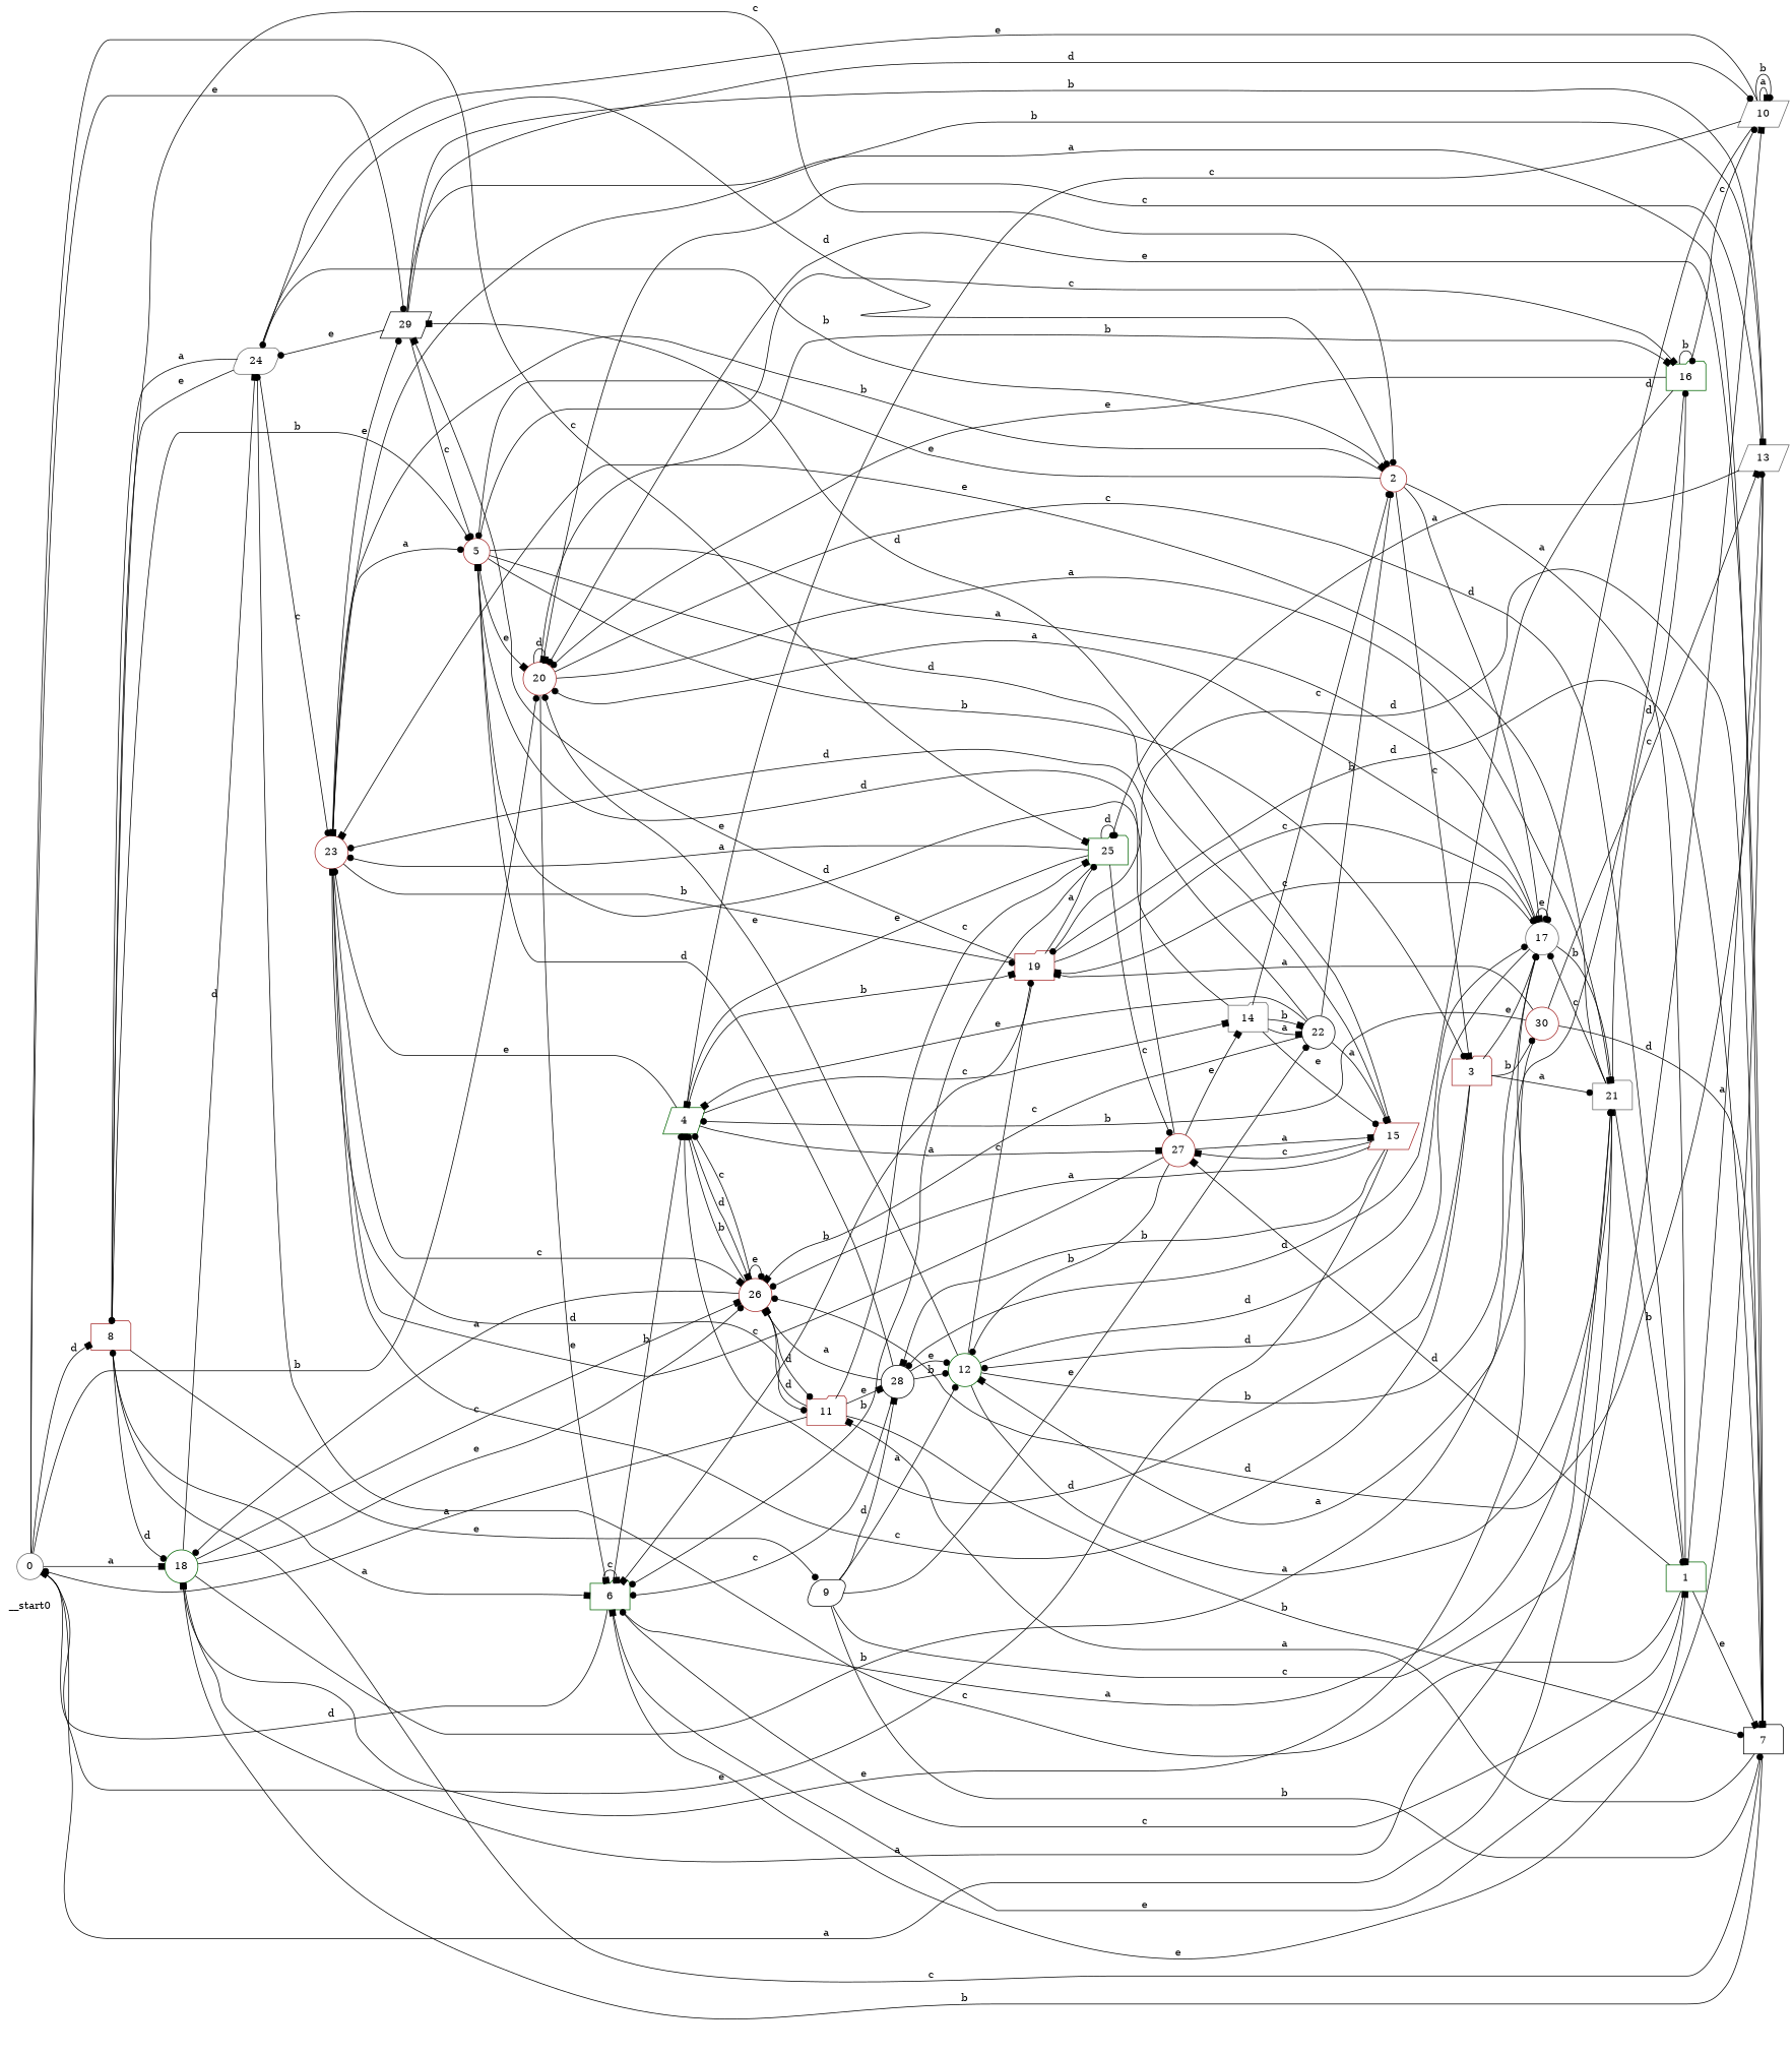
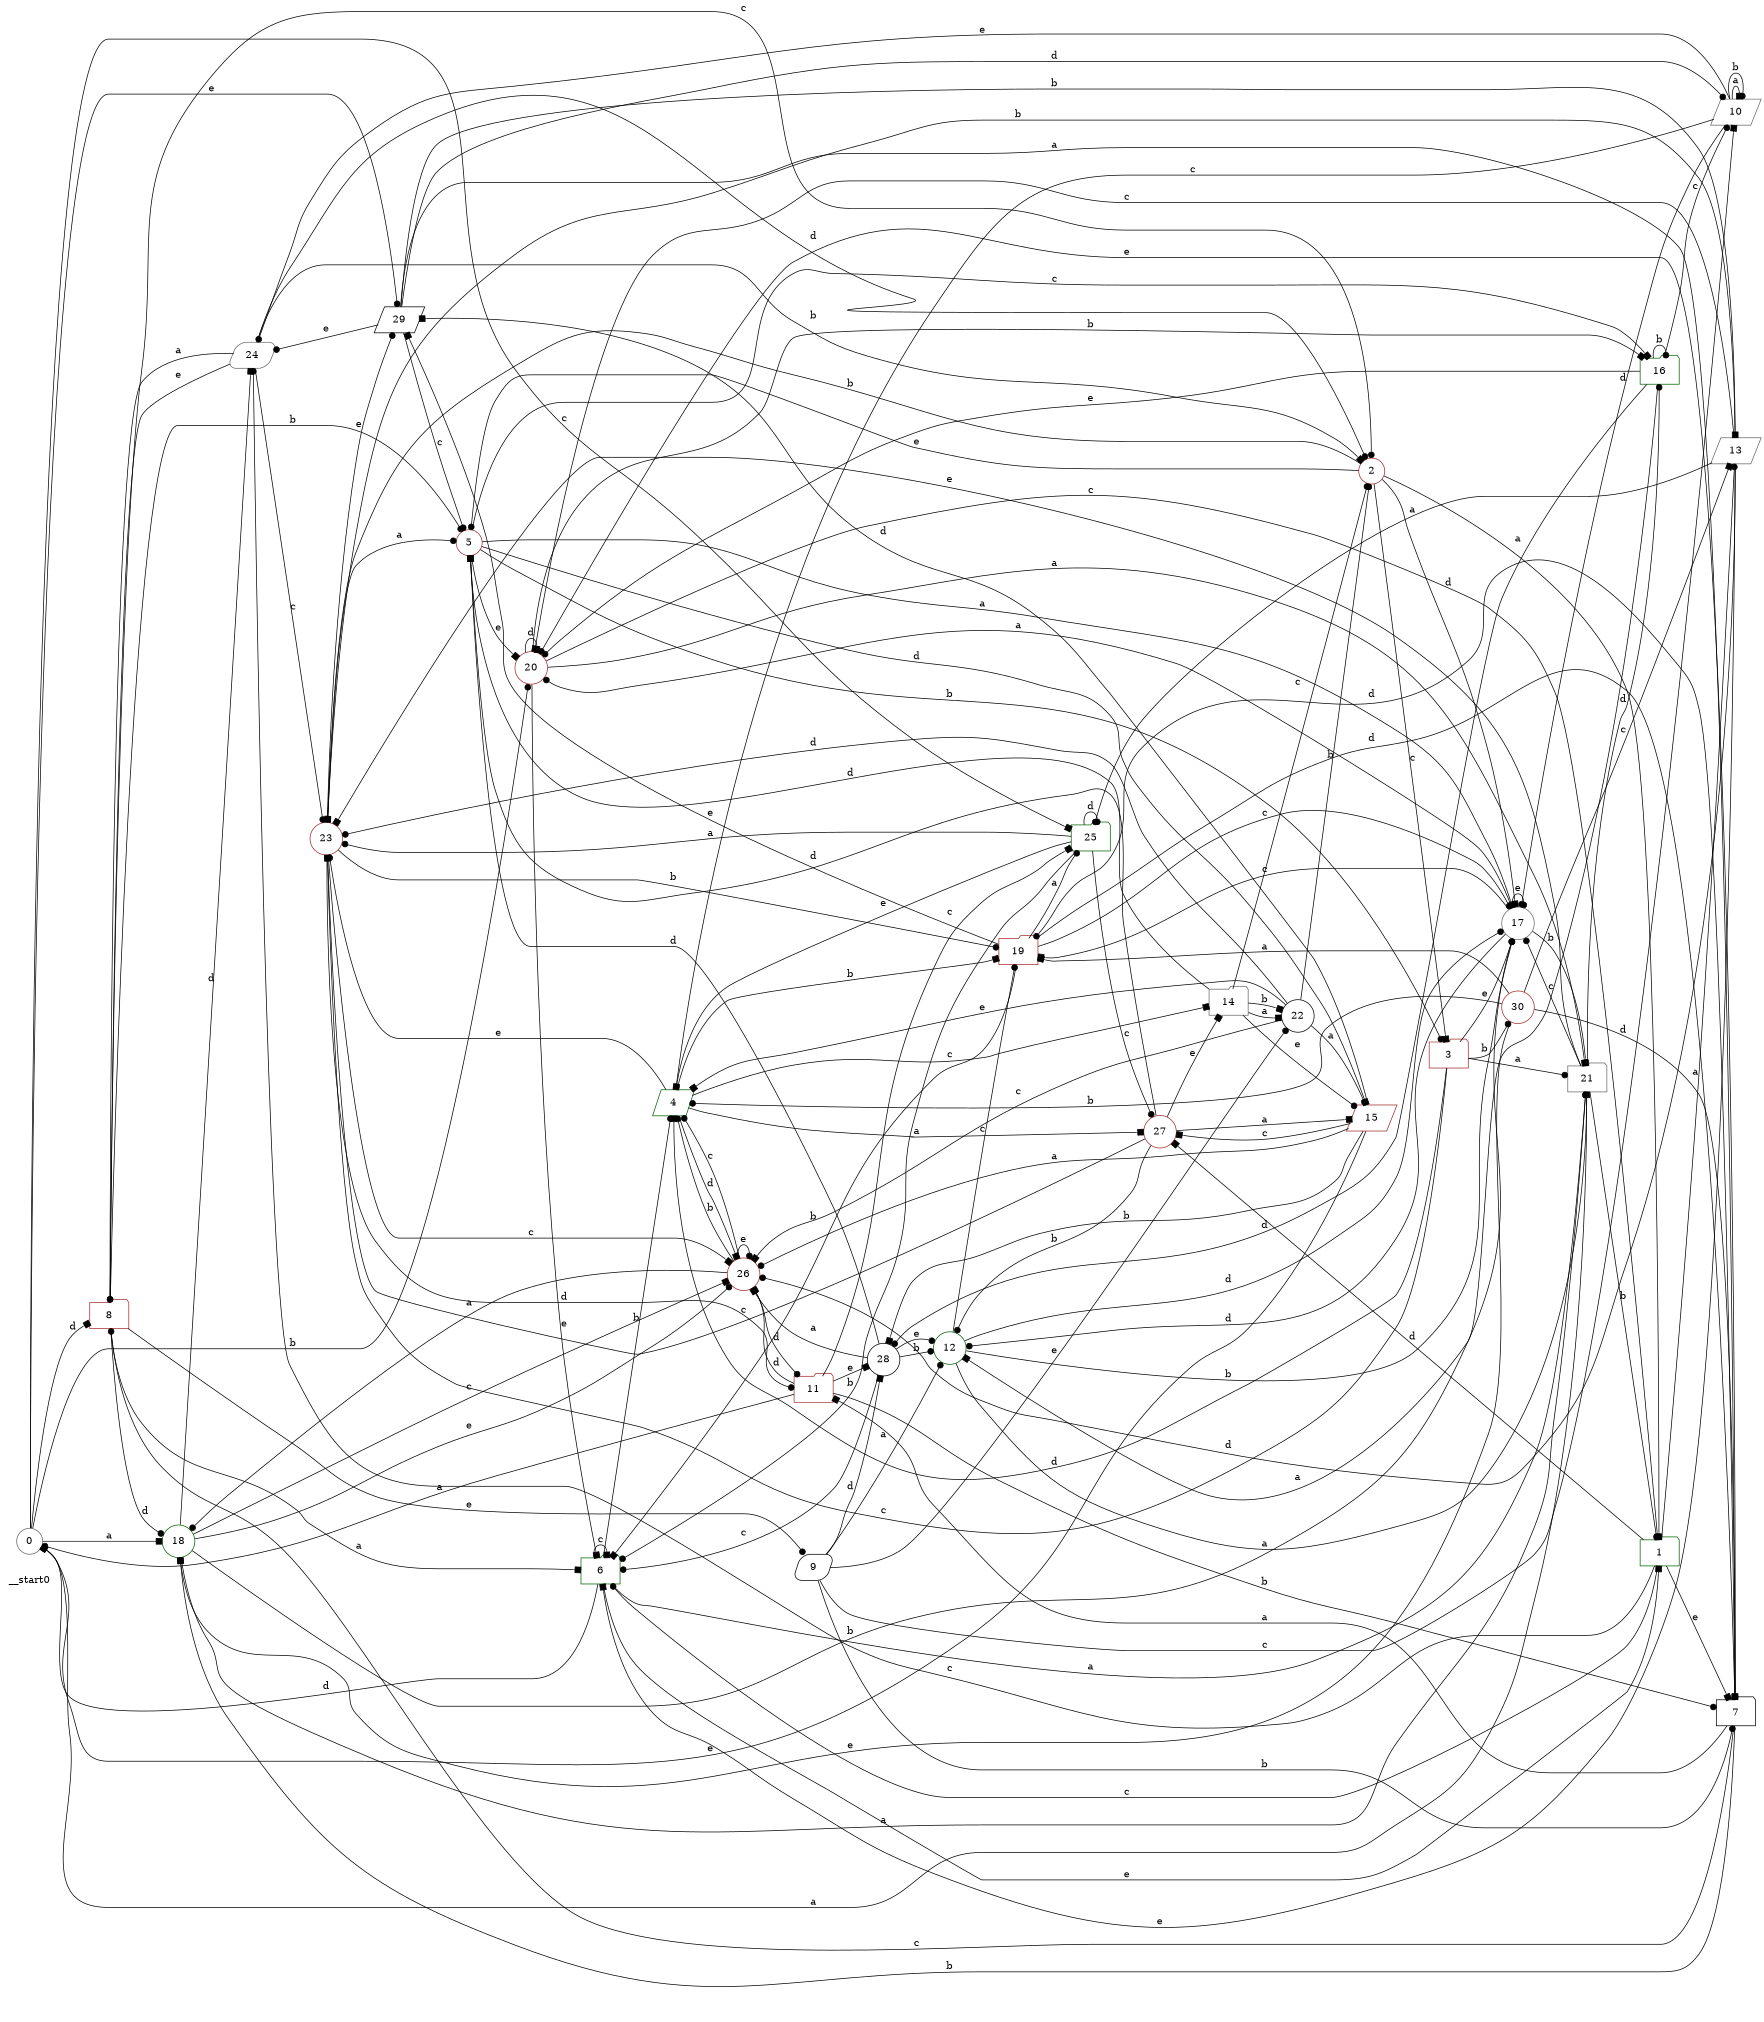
  digraph {
    rankdir=LR
    node [color=brown shape=circle fillcolor=white style=filled]
    edge [arrowhead=dot]
    __start0 [color=black shape=none fillcolor="" style=""]
    n2 [color=gray40 label=0]
    n3 [label=8 shape=folder style="rounded,filled"]
    n4 [color=darkgreen label=18]
    n5 [label=20 style="rounded,filled"]
    n6 [color=darkgreen label=25 shape=folder]
    n7 [color=black label=29 shape=parallelogram]
    n8 [color=darkgreen label=6 shape=folder]
    n9 [label=2]
    n10 [label=5 style="rounded,filled"]
    n11 [color=black label=9 shape=parallelogram style="rounded,filled"]
    n12 [color=gray40 label=24 shape=parallelogram style="rounded,filled"]
    n13 [color=gray40 label=17]
    n14 [color=gray40 label=21 shape=folder]
    n15 [label=26]
    n16 [color=darkgreen label=1 shape=folder]
    n17 [color=darkgreen label=16 shape=folder style="rounded,filled"]
    n18 [label=27 style="rounded,filled"]
    n19 [label=23]
    n20 [color=darkgreen label=4 shape=parallelogram]
    n21 [color=black label=7 shape=folder style="rounded,filled"]
    n22 [color=gray40 label=13 shape=parallelogram]
    n23 [color=gray40 label=10 shape=parallelogram]
    n24 [label=19 shape=folder]
    n25 [label=11 shape=folder]
    n26 [color=gray40 label=14 shape=folder]
    n27 [label=15 shape=parallelogram]
    n28 [color=darkgreen label=12 style="rounded,filled"]
    n29 [label=3 shape=folder style="rounded,filled"]
    n30 [label=30]
    n31 [color=black label=22 style="rounded,filled"]
    n32 [color=black label=28]
    n2 -> n3 [arrowhead=box label=d]
    n2 -> n4 [arrowhead=box label=a]
    n2 -> n5 [label=b]
    n2 -> n6 [arrowhead=box label=c]
    n2 -> n7 [label=e]
    n3 -> n4 [label=d]
    n3 -> n8 [arrowhead=box label=a]
    n3 -> n9 [label=c]
    n3 -> n10 [label=b]
    n3 -> n11 [label=e]
    n4 -> n12 [arrowhead=box label=d]
    n4 -> n13 [label=b]
    n4 -> n14 [label=a]
    n4 -> n15 [arrowhead=box label=c]
    n4 -> n15 [label=e]
    n5 -> n5 [arrowhead=box label=d]
    n5 -> n8 [arrowhead=box label=e]
    n5 -> n14 [arrowhead=box label=a]
    n5 -> n16 [arrowhead=box label=c]
    n5 -> n17 [arrowhead=box label=b]
    n6 -> n6 [label=d]
    n6 -> n8 [label=b]
    n6 -> n18 [label=c]
    n6 -> n19 [label=a]
    n6 -> n20 [label=e]
    n7 -> n10 [label=c]
    n7 -> n12 [label=e]
    n7 -> n21 [arrowhead=box label=a]
    n7 -> n22 [arrowhead=box label=b]
    n7 -> n23 [label=d]
    n8 -> n2 [arrowhead=box label=d]
    n8 -> n8 [arrowhead=box label=c]
    n8 -> n14 [label=a]
    n8 -> n16 [arrowhead=box label=e]
    n8 -> n20 [label=b]
    n9 -> n10 [label=e]
    n9 -> n13 [arrowhead=box label=d]
    n9 -> n16 [arrowhead=box label=a]
    n9 -> n19 [arrowhead=box label=b]
    n9 -> n29 [arrowhead=box label=c]
    n10 -> n5 [arrowhead=box label=e]
    n10 -> n13 [arrowhead=box label=a]
    n10 -> n17 [arrowhead=box label=c]
    n10 -> n27 [arrowhead=box label=d]
    n10 -> n29 [label=b]
    n11 -> n21 [label=b]
    n11 -> n23 [arrowhead=box label=c]
    n11 -> n28 [label=a]
    n11 -> n31 [label=e]
    n11 -> n32 [arrowhead=box label=d]
    n12 -> n3 [label=a]
    n12 -> n3 [label=e]
    n12 -> n9 [arrowhead=box label=b]
    n12 -> n9 [label=d]
    n12 -> n19 [label=c]
    n13 -> n5 [label=a]
    n13 -> n13 [label=e]
    n13 -> n14 [arrowhead=box label=b]
    n13 -> n24 [arrowhead=box label=c]
    n13 -> n28 [label=d]
    n14 -> n2 [arrowhead=box label=a]
    n14 -> n13 [label=c]
    n14 -> n16 [label=b]
    n14 -> n17 [label=d]
    n14 -> n19 [arrowhead=box label=e]
    n15 -> n4 [label=a]
    n15 -> n15 [label=e]
    n15 -> n20 [label=b]
    n15 -> n20 [label=c]
    n15 -> n25 [label=d]
    n16 -> n8 [label=c]
    n16 -> n12 [label=c]
    n16 -> n18 [arrowhead=box label=d]
    n16 -> n21 [arrowhead=box label=e]
    n16 -> n22 [label=a]
    n17 -> n5 [label=e]
    n17 -> n17 [label=b]
    n17 -> n23 [label=c]
    n17 -> n28 [arrowhead=box label=a]
    n17 -> n32 [label=d]
    n18 -> n10 [arrowhead=box label=d]
    n18 -> n19 [arrowhead=box label=c]
    n18 -> n26 [arrowhead=box label=e]
    n18 -> n27 [arrowhead=box label=a]
    n18 -> n28 [label=b]
    n19 -> n7 [label=e]
    n19 -> n10 [label=a]
    n19 -> n15 [arrowhead=box label=c]
    n19 -> n24 [label=b]
    n19 -> n25 [label=d]
    n20 -> n15 [arrowhead=box label=d]
    n20 -> n18 [arrowhead=box label=a]
    n20 -> n19 [label=e]
    n20 -> n24 [arrowhead=box label=b]
    n20 -> n26 [arrowhead=box label=c]
    n21 -> n3 [label=c]
    n21 -> n4 [arrowhead=box label=b]
    n21 -> n5 [label=e]
    n21 -> n24 [label=d]
    n21 -> n25 [arrowhead=box label=a]
    n22 -> n5 [arrowhead=box label=c]
    n22 -> n6 [label=a]
    n22 -> n8 [arrowhead=box label=e]
    n22 -> n15 [label=d]
    n22 -> n19 [arrowhead=box label=b]
    n23 -> n12 [label=e]
    n23 -> n13 [label=d]
    n23 -> n20 [arrowhead=box label=c]
    n23 -> n23 [arrowhead=box label=a]
    n23 -> n23 [label=b]
    n24 -> n6 [label=a]
    n24 -> n7 [arrowhead=box label=e]
    n24 -> n8 [arrowhead=box label=b]
    n24 -> n13 [label=c]
    n24 -> n21 [arrowhead=box label=d]
    n25 -> n2 [label=a]
    n25 -> n6 [arrowhead=box label=c]
    n25 -> n15 [arrowhead=box label=d]
    n25 -> n21 [label=b]
    n25 -> n32 [arrowhead=box label=e]
    n26 -> n9 [label=c]
    n26 -> n10 [arrowhead=box label=d]
    n26 -> n27 [label=e]
    n26 -> n31 [arrowhead=box label=a]
    n26 -> n31 [arrowhead=box label=b]
    n27 -> n2 [label=e]
    n27 -> n7 [arrowhead=box label=d]
    n27 -> n15 [label=a]
    n27 -> n18 [arrowhead=box label=c]
    n27 -> n32 [arrowhead=box label=b]
-   n28 -> n5 [label=e]
    n28 -> n13 [label=b]
    n28 -> n13 [label=d]
    n28 -> n14 [arrowhead=box label=a]
    n28 -> n24 [label=c]
    n29 -> n13 [label=e]
    n29 -> n14 [label=a]
    n29 -> n19 [arrowhead=box label=c]
    n29 -> n20 [arrowhead=box label=d]
    n29 -> n30 [label=b]
    n30 -> n4 [arrowhead=box label=e]
    n30 -> n20 [label=b]
    n30 -> n21 [label=d]
    n30 -> n22 [arrowhead=box label=c]
    n30 -> n24 [arrowhead=box label=a]
    n31 -> n9 [label=b]
    n31 -> n15 [arrowhead=box label=c]
    n31 -> n19 [label=d]
    n31 -> n20 [arrowhead=box label=e]
    n31 -> n27 [label=a]
    n32 -> n8 [label=c]
    n32 -> n10 [label=d]
    n32 -> n15 [arrowhead=box label=a]
    n32 -> n28 [label=b]
    n32 -> n28 [label=e]
  }
